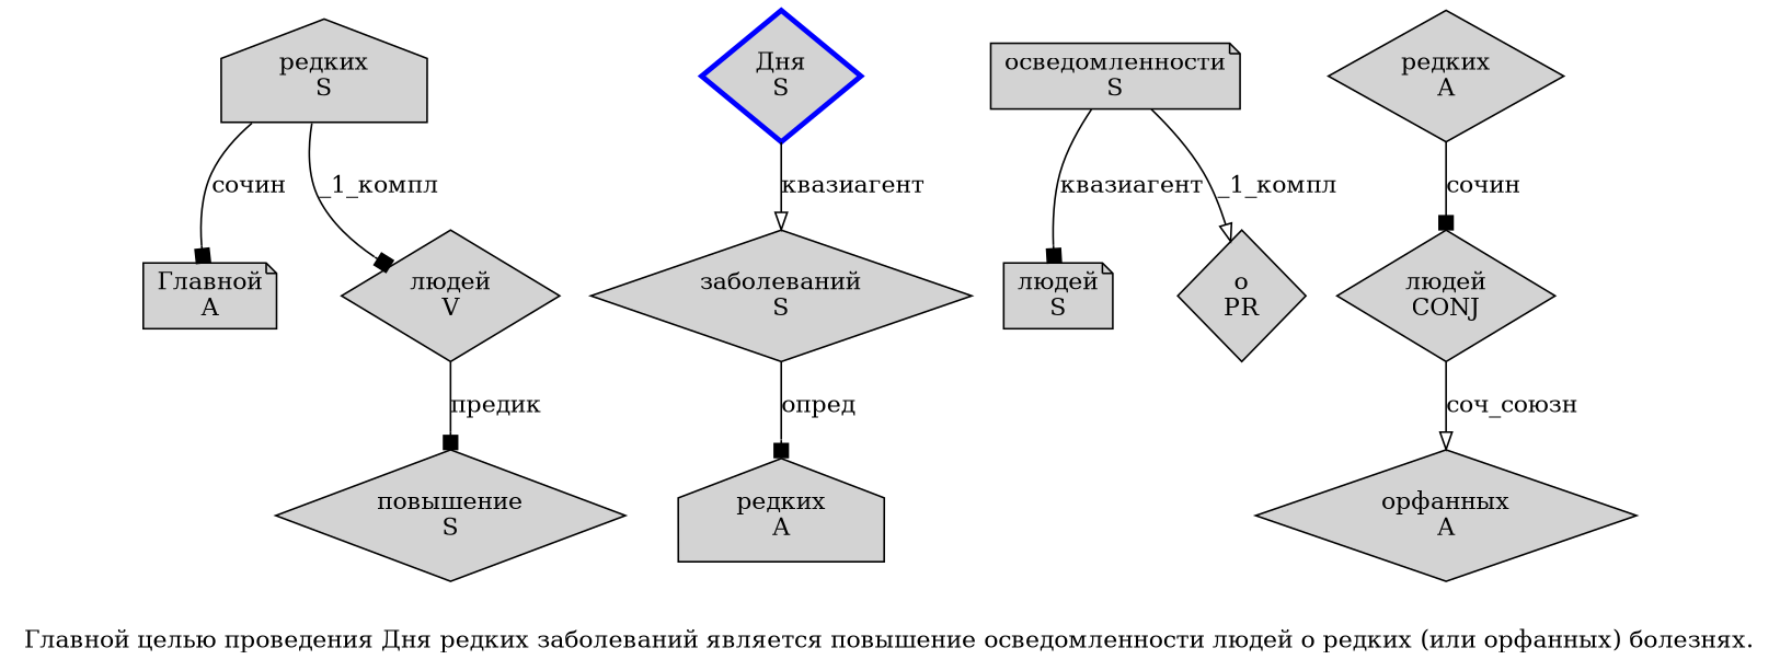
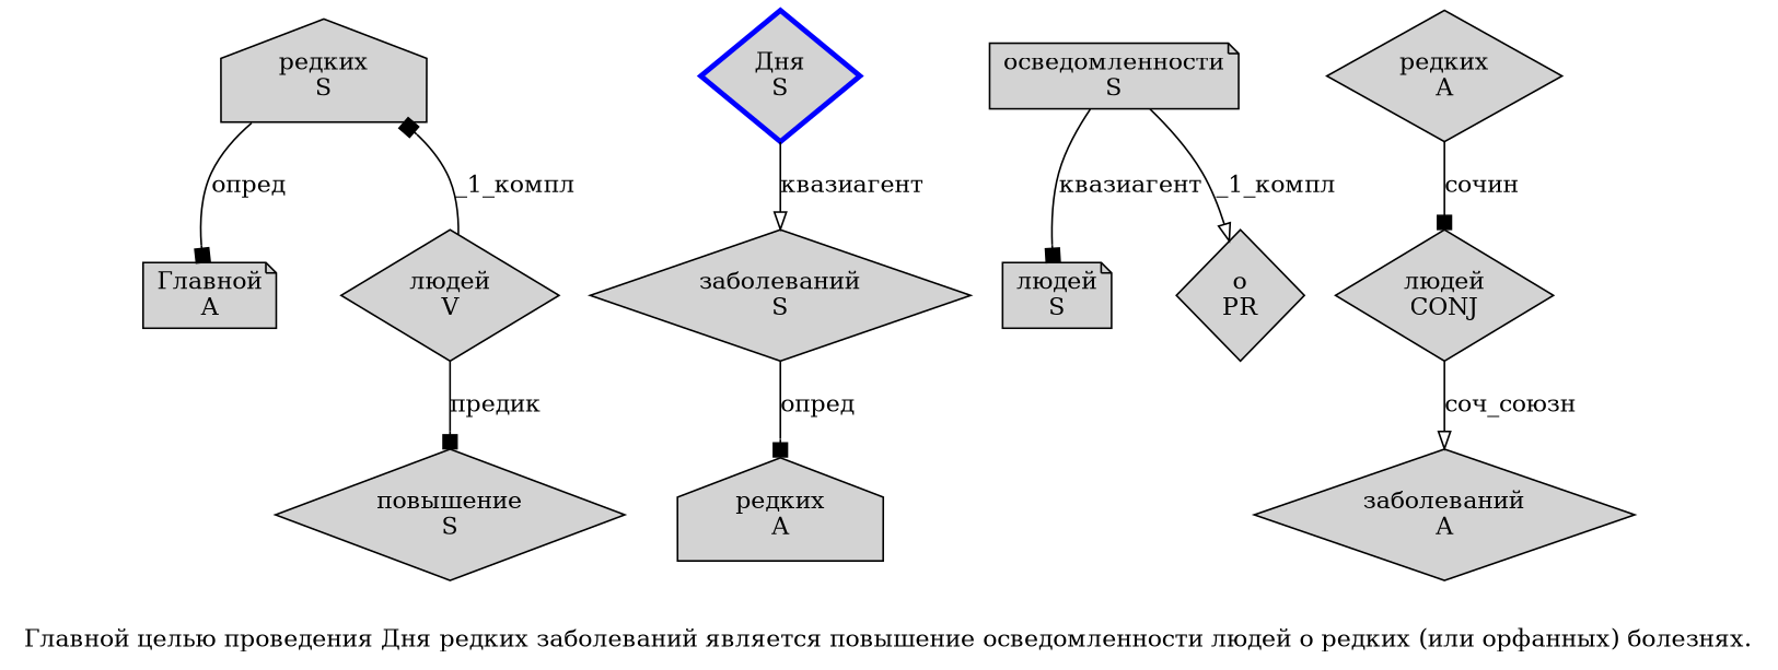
  digraph {
    label="Главной целью проведения Дня редких заболеваний является повышение осведомленности людей о редких (или орфанных) болезнях."
    node [fillcolor=lightgray penwidth=1 shape=diamond style=filled]
    edge [arrowhead=box]
    n1 [label="Главной\nA" shape=note]
    n2 [label="редких\nS" shape=house]
    n3 [color=blue label="Дня\nS" penwidth=3]
    n4 [label="заболеваний\nS"]
    n5 [label="редких\nA" shape=house]
    n6 [label="людей\nV"]
    n7 [label="повышение\nS"]
    n8 [label="осведомленности\nS" shape=note]
    n9 [label="людей\nS" shape=note]
    n10 [label="о\nPR"]
    n11 [label="редких\nA"]
    n12 [label="людей\nCONJ"]
-   n13 [label="орфанных\nA"]
-   n2 -> n1 [label="сочин"]
+   n13 [label="заболеваний\nA"]
+   n2 -> n1 [label="опред"]
    n3 -> n4 [arrowhead=onormal label="квазиагент"]
    n4 -> n5 [label="опред"]
-   n2 -> n6 [label="_1_компл"]
+   n6 -> n2 [label="_1_компл"]
    n6 -> n7 [label="предик"]
    n8 -> n9 [label="квазиагент"]
    n8 -> n10 [arrowhead=onormal label="_1_компл"]
    n11 -> n12 [label="сочин"]
    n12 -> n13 [arrowhead=onormal label="соч_союзн"]
  }
